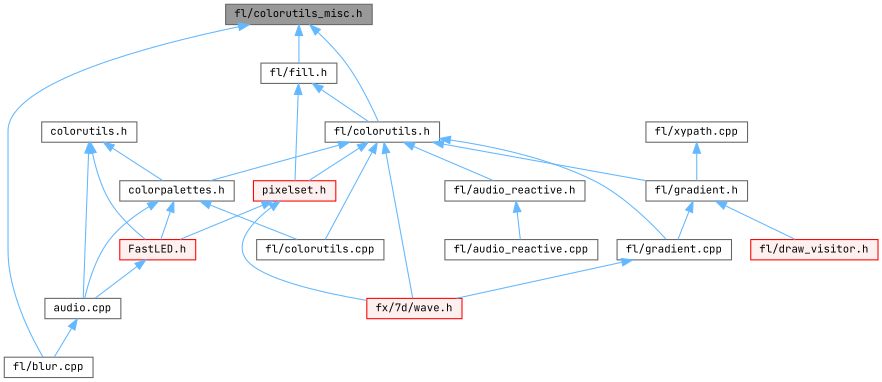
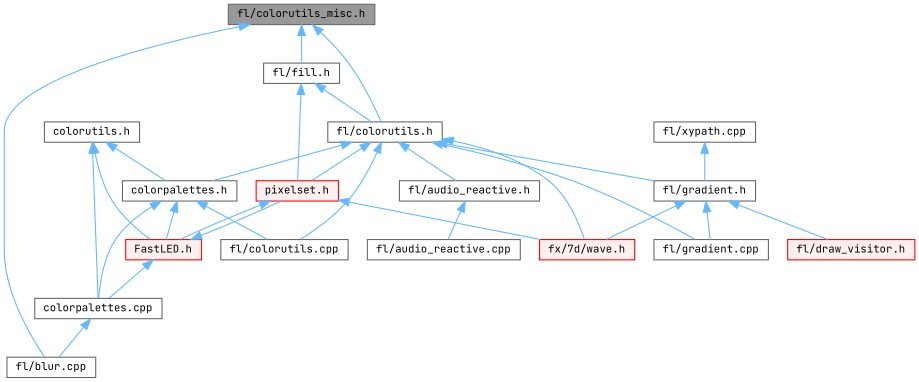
  digraph {
    fontname="JetBrains Mono"
    node [color=grey40 fillcolor=white fontname="JetBrains Mono" fontsize=10 shape=box style=filled]
    edge [color=steelblue1 dir=back fontname="JetBrains Mono" fontsize=10 labelfontname=Helvetica labelfontsize=10 style=solid]
    n1 [color=gray40 fillcolor=grey60 fontcolor=black height=0.2 label="fl/colorutils_misc.h" width=0.4]
    n2 [height=0.2 label="fl/blur.cpp" width=0.4]
    n3 [height=0.2 label="fl/colorutils.h" width=0.4]
    n4 [height=0.2 label="fl/fill.h" width=0.4]
    n5 [height=0.2 label="fl/colorutils.cpp" width=0.4]
    n6 [color=red fillcolor="#FFF0F0" height=0.2 label="pixelset.h" width=0.4]
    n7 [color=red fillcolor="#FFF0F0" height=0.2 label="fx/7d/wave.h" width=0.4]
    n8 [height=0.2 label="fl/audio_reactive.h" width=0.4]
    n9 [height=0.2 label="fl/gradient.cpp" width=0.4]
    n10 [height=0.2 label="fl/gradient.h" width=0.4]
    n11 [height=0.2 label="colorpalettes.h" width=0.4]
    n12 [height=0.2 label="colorutils.h" width=0.4]
    n13 [color=red fillcolor="#FFF0F0" height=0.2 label="FastLED.h" width=0.4]
-   n14 [height=0.2 label="audio.cpp" width=0.4]
+   n14 [height=0.2 label="colorpalettes.cpp" width=0.4]
    n15 [height=0.2 label="fl/audio_reactive.cpp" width=0.4]
    n16 [color=red fillcolor="#FFF0F0" height=0.2 label="fl/draw_visitor.h" width=0.4]
    n17 [height=0.2 label="fl/xypath.cpp" width=0.4]
    n1 -> n2
    n1 -> n3
    n1 -> n4
    n3 -> n5
    n3 -> n6
    n3 -> n7
    n3 -> n8
    n3 -> n9
    n3 -> n10
    n3 -> n11
    n4 -> n3
    n4 -> n6
    n6 -> n7
    n6 -> n13
    n8 -> n15
-   n9 -> n7
+   n10 -> n7
    n10 -> n9
    n10 -> n16
    n11 -> n5
    n11 -> n13
    n11 -> n14
    n12 -> n11
    n12 -> n13
    n12 -> n14
+   n13 -> n6
    n13 -> n14
    n14 -> n2
    n17 -> n10
  }
